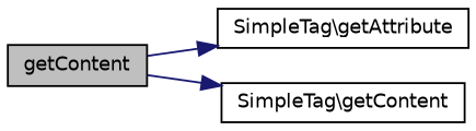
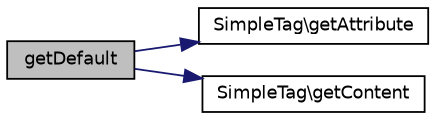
  digraph {
    rankdir=LR
    node [color=black fillcolor=white fontname=Helvetica fontsize=10 shape=record style=filled]
    edge [color=midnightblue fontname=Helvetica fontsize=10 labelfontname=Helvetica labelfontsize=10 style=solid]
-   n1 [fillcolor=grey75 fontcolor=black height=0.2 label=getContent width=0.4]
+   n1 [fillcolor=grey75 fontcolor=black height=0.2 label=getDefault width=0.4]
    n2 [height=0.2 label="SimpleTag\\getAttribute" width=0.4]
    n3 [height=0.2 label="SimpleTag\\getContent" width=0.4]
    n1 -> n2
    n1 -> n3
  }
